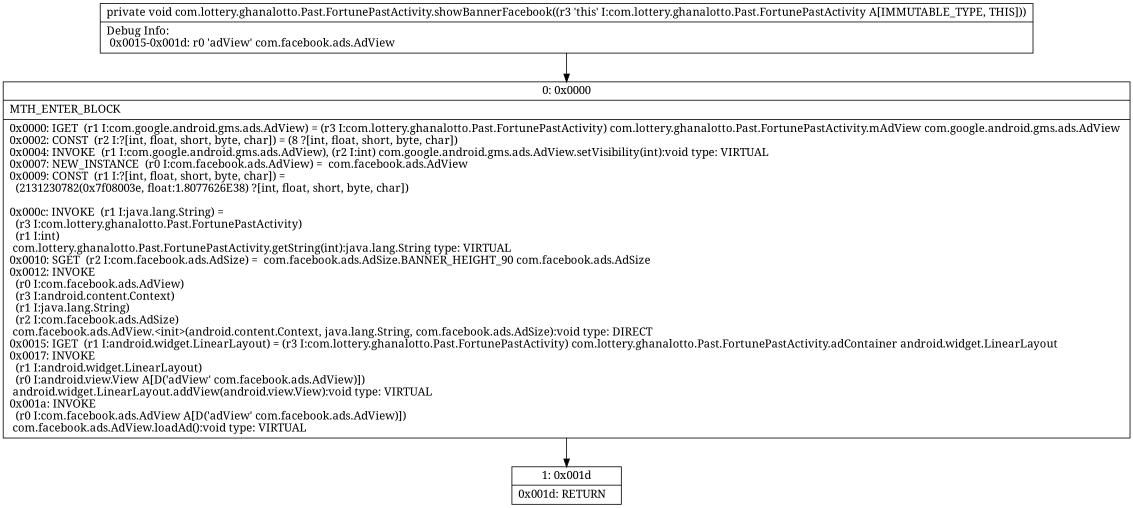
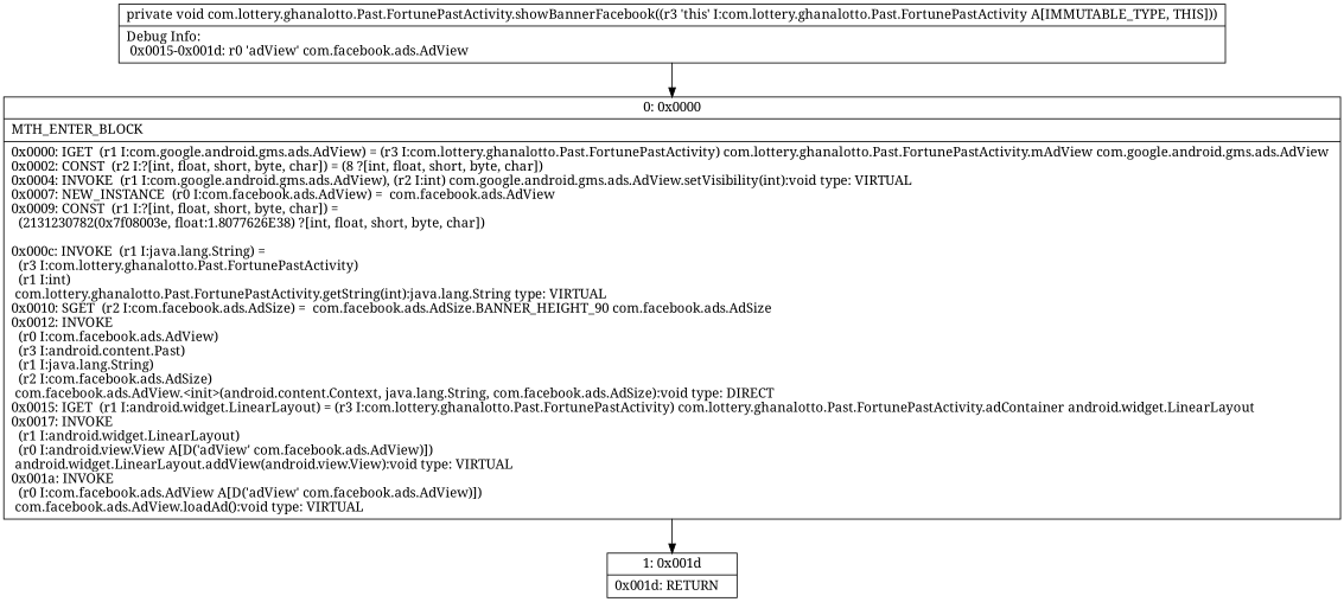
  digraph {
    fontname="Noto Serif"
    node [shape=record fontname="Noto Serif"]
    edge [fontname="Noto Serif"]
-   n1 [label="{0\:\ 0x0000|MTH_ENTER_BLOCK\l|0x0000: IGET  (r1 I:com.google.android.gms.ads.AdView) = (r3 I:com.lottery.ghanalotto.Past.FortunePastActivity) com.lottery.ghanalotto.Past.FortunePastActivity.mAdView com.google.android.gms.ads.AdView \l0x0002: CONST  (r2 I:?[int, float, short, byte, char]) = (8 ?[int, float, short, byte, char]) \l0x0004: INVOKE  (r1 I:com.google.android.gms.ads.AdView), (r2 I:int) com.google.android.gms.ads.AdView.setVisibility(int):void type: VIRTUAL \l0x0007: NEW_INSTANCE  (r0 I:com.facebook.ads.AdView) =  com.facebook.ads.AdView \l0x0009: CONST  (r1 I:?[int, float, short, byte, char]) = \l  (2131230782(0x7f08003e, float:1.8077626E38) ?[int, float, short, byte, char])\l \l0x000c: INVOKE  (r1 I:java.lang.String) = \l  (r3 I:com.lottery.ghanalotto.Past.FortunePastActivity)\l  (r1 I:int)\l com.lottery.ghanalotto.Past.FortunePastActivity.getString(int):java.lang.String type: VIRTUAL \l0x0010: SGET  (r2 I:com.facebook.ads.AdSize) =  com.facebook.ads.AdSize.BANNER_HEIGHT_90 com.facebook.ads.AdSize \l0x0012: INVOKE  \l  (r0 I:com.facebook.ads.AdView)\l  (r3 I:android.content.Context)\l  (r1 I:java.lang.String)\l  (r2 I:com.facebook.ads.AdSize)\l com.facebook.ads.AdView.\<init\>(android.content.Context, java.lang.String, com.facebook.ads.AdSize):void type: DIRECT \l0x0015: IGET  (r1 I:android.widget.LinearLayout) = (r3 I:com.lottery.ghanalotto.Past.FortunePastActivity) com.lottery.ghanalotto.Past.FortunePastActivity.adContainer android.widget.LinearLayout \l0x0017: INVOKE  \l  (r1 I:android.widget.LinearLayout)\l  (r0 I:android.view.View A[D('adView' com.facebook.ads.AdView)])\l android.widget.LinearLayout.addView(android.view.View):void type: VIRTUAL \l0x001a: INVOKE  \l  (r0 I:com.facebook.ads.AdView A[D('adView' com.facebook.ads.AdView)])\l com.facebook.ads.AdView.loadAd():void type: VIRTUAL \l}"]
+   n1 [label="{0\:\ 0x0000|MTH_ENTER_BLOCK\l|0x0000: IGET  (r1 I:com.google.android.gms.ads.AdView) = (r3 I:com.lottery.ghanalotto.Past.FortunePastActivity) com.lottery.ghanalotto.Past.FortunePastActivity.mAdView com.google.android.gms.ads.AdView \l0x0002: CONST  (r2 I:?[int, float, short, byte, char]) = (8 ?[int, float, short, byte, char]) \l0x0004: INVOKE  (r1 I:com.google.android.gms.ads.AdView), (r2 I:int) com.google.android.gms.ads.AdView.setVisibility(int):void type: VIRTUAL \l0x0007: NEW_INSTANCE  (r0 I:com.facebook.ads.AdView) =  com.facebook.ads.AdView \l0x0009: CONST  (r1 I:?[int, float, short, byte, char]) = \l  (2131230782(0x7f08003e, float:1.8077626E38) ?[int, float, short, byte, char])\l \l0x000c: INVOKE  (r1 I:java.lang.String) = \l  (r3 I:com.lottery.ghanalotto.Past.FortunePastActivity)\l  (r1 I:int)\l com.lottery.ghanalotto.Past.FortunePastActivity.getString(int):java.lang.String type: VIRTUAL \l0x0010: SGET  (r2 I:com.facebook.ads.AdSize) =  com.facebook.ads.AdSize.BANNER_HEIGHT_90 com.facebook.ads.AdSize \l0x0012: INVOKE  \l  (r0 I:com.facebook.ads.AdView)\l  (r3 I:android.content.Past)\l  (r1 I:java.lang.String)\l  (r2 I:com.facebook.ads.AdSize)\l com.facebook.ads.AdView.\<init\>(android.content.Context, java.lang.String, com.facebook.ads.AdSize):void type: DIRECT \l0x0015: IGET  (r1 I:android.widget.LinearLayout) = (r3 I:com.lottery.ghanalotto.Past.FortunePastActivity) com.lottery.ghanalotto.Past.FortunePastActivity.adContainer android.widget.LinearLayout \l0x0017: INVOKE  \l  (r1 I:android.widget.LinearLayout)\l  (r0 I:android.view.View A[D('adView' com.facebook.ads.AdView)])\l android.widget.LinearLayout.addView(android.view.View):void type: VIRTUAL \l0x001a: INVOKE  \l  (r0 I:com.facebook.ads.AdView A[D('adView' com.facebook.ads.AdView)])\l com.facebook.ads.AdView.loadAd():void type: VIRTUAL \l}"]
    n2 [label="{1\:\ 0x001d|0x001d: RETURN   \l}"]
    n3 [label="{private void com.lottery.ghanalotto.Past.FortunePastActivity.showBannerFacebook((r3 'this' I:com.lottery.ghanalotto.Past.FortunePastActivity A[IMMUTABLE_TYPE, THIS]))  | Debug Info:\l  0x0015\-0x001d: r0 'adView' com.facebook.ads.AdView\l}"]
    n1 -> n2
    n3 -> n1
  }
